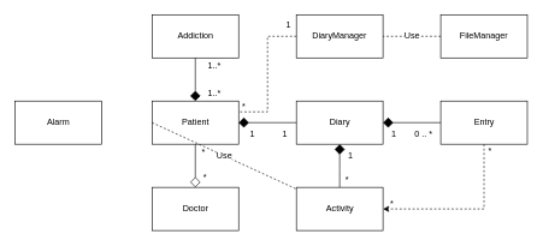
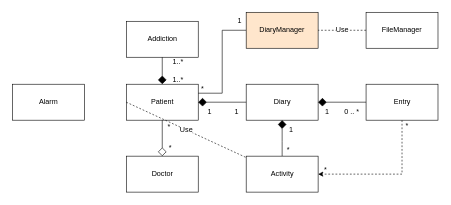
  <mxCell id="0" />
  <mxCell id="1" parent="0" />
  <mxCell id="2" value="Patient" style="html=1;" parent="1" vertex="1"><mxGeometry x="210" y="140" width="120" height="60" as="geometry" /></mxCell>
  <mxCell id="3" value="Diary" style="html=1;" parent="1" vertex="1"><mxGeometry x="410" y="140" width="120" height="60" as="geometry" /></mxCell>
  <mxCell id="4" style="edgeStyle=orthogonalEdgeStyle;rounded=0;orthogonalLoop=1;jettySize=auto;html=1;entryX=1;entryY=0.5;entryDx=0;entryDy=0;endArrow=classic;endFill=1;dashed=1;startArrow=none;startFill=0;" parent="1" source="5" target="26" edge="1"><mxGeometry relative="1" as="geometry"><Array as="points"><mxPoint x="670" y="290" /></Array></mxGeometry></mxCell>
  <mxCell id="5" value="Entry" style="html=1;" parent="1" vertex="1"><mxGeometry x="610" y="140" width="120" height="60" as="geometry" /></mxCell>
  <mxCell id="6" value="Doctor" style="html=1;" parent="1" vertex="1"><mxGeometry x="210" y="260" width="120" height="60" as="geometry" /></mxCell>
  <mxCell id="7" value="" style="endArrow=diamond;endFill=0;endSize=12;html=1;exitX=0.5;exitY=1;exitDx=0;exitDy=0;entryX=0.5;entryY=0;entryDx=0;entryDy=0;" parent="1" source="2" target="6" edge="1"><mxGeometry width="160" relative="1" as="geometry"><mxPoint x="200" y="400" as="sourcePoint" /><mxPoint x="330" y="280" as="targetPoint" /></mxGeometry></mxCell>
  <mxCell id="8" value="*" style="text;html=1;align=center;verticalAlign=middle;resizable=0;points=[];" parent="7" vertex="1" connectable="0"><mxGeometry x="-0.658" y="-1" relative="1" as="geometry"><mxPoint x="11" as="offset" /></mxGeometry></mxCell>
  <mxCell id="9" value="*" style="text;html=1;align=center;verticalAlign=middle;resizable=0;points=[];" parent="7" vertex="1" connectable="0"><mxGeometry x="0.397" relative="1" as="geometry"><mxPoint x="12" y="4" as="offset" /></mxGeometry></mxCell>
- <mxCell id="10" value="Addiction" style="html=1;" parent="1" vertex="1"><mxGeometry x="210" y="20" width="120" height="60" as="geometry" /></mxCell>
+ <mxCell id="10" value="Addiction" style="html=1;" parent="1" vertex="1"><mxGeometry x="210" y="35" width="120" height="60" as="geometry" /></mxCell>
  <mxCell id="11" value="" style="endArrow=diamond;endFill=1;endSize=12;html=1;entryX=0.5;entryY=0;entryDx=0;entryDy=0;exitX=0.5;exitY=1;exitDx=0;exitDy=0;" parent="1" source="10" target="2" edge="1"><mxGeometry width="160" relative="1" as="geometry"><mxPoint x="10" y="30" as="sourcePoint" /><mxPoint x="170" y="30" as="targetPoint" /></mxGeometry></mxCell>
  <mxCell id="12" value="1..*" style="text;html=1;align=center;verticalAlign=middle;resizable=0;points=[];" parent="11" vertex="1" connectable="0"><mxGeometry x="-0.576" relative="1" as="geometry"><mxPoint x="25" y="-2.57" as="offset" /></mxGeometry></mxCell>
  <mxCell id="13" value="1..*" style="text;html=1;align=center;verticalAlign=middle;resizable=0;points=[];" parent="11" vertex="1" connectable="0"><mxGeometry x="0.624" y="1" relative="1" as="geometry"><mxPoint x="24" as="offset" /></mxGeometry></mxCell>
  <mxCell id="14" value="" style="endArrow=none;html=1;edgeStyle=orthogonalEdgeStyle;exitX=1;exitY=0.5;exitDx=0;exitDy=0;entryX=0;entryY=0.5;entryDx=0;entryDy=0;startArrow=diamond;startFill=1;endSize=6;startSize=12;" parent="1" source="3" target="5" edge="1"><mxGeometry relative="1" as="geometry"><mxPoint x="540" y="230" as="sourcePoint" /><mxPoint x="630" y="210" as="targetPoint" /></mxGeometry></mxCell>
  <mxCell id="15" value="1" style="resizable=0;html=1;align=left;verticalAlign=bottom;labelBackgroundColor=#ffffff;fontSize=12;" parent="14" connectable="0" vertex="1"><mxGeometry x="-1" relative="1" as="geometry"><mxPoint x="10" y="25" as="offset" /></mxGeometry></mxCell>
  <mxCell id="16" value="0 .. *" style="resizable=0;html=1;align=right;verticalAlign=bottom;labelBackgroundColor=#ffffff;fontSize=12;" parent="14" connectable="0" vertex="1"><mxGeometry x="1" relative="1" as="geometry"><mxPoint x="-11" y="25" as="offset" /></mxGeometry></mxCell>
  <mxCell id="17" value="" style="endArrow=diamond;endFill=1;endSize=12;html=1;fontSize=12;entryX=1;entryY=0.5;entryDx=0;entryDy=0;exitX=0;exitY=0.5;exitDx=0;exitDy=0;" parent="1" source="3" target="2" edge="1"><mxGeometry width="160" relative="1" as="geometry"><mxPoint x="400" y="420" as="sourcePoint" /><mxPoint x="560" y="420" as="targetPoint" /></mxGeometry></mxCell>
  <mxCell id="18" value="1" style="text;html=1;align=center;verticalAlign=middle;resizable=0;points=[];fontSize=12;" parent="17" vertex="1" connectable="0"><mxGeometry x="0.511" y="1" relative="1" as="geometry"><mxPoint x="-2" y="14" as="offset" /></mxGeometry></mxCell>
  <mxCell id="19" value="1" style="text;html=1;align=center;verticalAlign=middle;resizable=0;points=[];fontSize=12;" parent="17" vertex="1" connectable="0"><mxGeometry x="-0.444" y="-1" relative="1" as="geometry"><mxPoint x="5" y="16" as="offset" /></mxGeometry></mxCell>
  <mxCell id="20" value="Alarm" style="html=1;fontSize=12;" parent="1" vertex="1"><mxGeometry x="20" y="140" width="120" height="60" as="geometry" /></mxCell>
  <mxCell id="21" value="Use" style="endArrow=none;endSize=12;dashed=1;html=1;fontSize=12;exitX=0;exitY=0.5;exitDx=0;exitDy=0;endFill=0;" parent="1" source="2" target="26" edge="1"><mxGeometry width="160" relative="1" as="geometry"><mxPoint x="50" y="310" as="sourcePoint" /><mxPoint x="210" y="310" as="targetPoint" /></mxGeometry></mxCell>
- <mxCell id="22" style="edgeStyle=orthogonalEdgeStyle;rounded=0;orthogonalLoop=1;jettySize=auto;html=1;entryX=1;entryY=0.25;entryDx=0;entryDy=0;endArrow=none;endFill=0;dashed=1;" parent="1" source="23" target="2" edge="1"><mxGeometry relative="1" as="geometry" /></mxCell>
- <mxCell id="23" value="DiaryManager" style="rounded=0;whiteSpace=wrap;html=1;" parent="1" vertex="1"><mxGeometry x="410" y="20" width="120" height="60" as="geometry" /></mxCell>
+ <mxCell id="22" style="edgeStyle=orthogonalEdgeStyle;rounded=0;orthogonalLoop=1;jettySize=auto;html=1;entryX=1;entryY=0.25;entryDx=0;entryDy=0;endArrow=none;endFill=0;" parent="1" source="23" target="2" edge="1"><mxGeometry relative="1" as="geometry" /></mxCell>
+ <mxCell id="23" value="DiaryManager" style="rounded=0;whiteSpace=wrap;html=1;fillColor=#ffe6cc;" parent="1" vertex="1"><mxGeometry x="410" y="20" width="120" height="60" as="geometry" /></mxCell>
  <mxCell id="24" value="FileManager" style="rounded=0;whiteSpace=wrap;html=1;" parent="1" vertex="1"><mxGeometry x="610" y="20" width="120" height="60" as="geometry" /></mxCell>
  <mxCell id="25" style="edgeStyle=orthogonalEdgeStyle;rounded=0;orthogonalLoop=1;jettySize=auto;html=1;startArrow=none;startFill=0;endArrow=diamond;endFill=1;exitX=0.5;exitY=0;exitDx=0;exitDy=0;exitPerimeter=0;endSize=12;" parent="1" source="26" edge="1"><mxGeometry relative="1" as="geometry"><mxPoint x="470" y="200" as="targetPoint" /></mxGeometry></mxCell>
  <mxCell id="26" value="Activity" style="html=1;" parent="1" vertex="1"><mxGeometry x="410" y="260" width="120" height="60" as="geometry" /></mxCell>
  <mxCell id="27" value="1" style="text;html=1;align=center;verticalAlign=middle;resizable=0;points=[];fontSize=12;" parent="1" vertex="1" connectable="0"><mxGeometry x="400" y="20" as="geometry"><mxPoint x="-2" y="14" as="offset" /></mxGeometry></mxCell>
  <mxCell id="28" value="*" style="text;html=1;align=center;verticalAlign=middle;resizable=0;points=[];" parent="1" vertex="1" connectable="0"><mxGeometry x="320" y="150" as="geometry"><mxPoint x="16" y="-4" as="offset" /></mxGeometry></mxCell>
  <mxCell id="29" value="Use" style="endArrow=none;endSize=12;dashed=1;html=1;fontSize=12;exitX=0;exitY=0.5;exitDx=0;exitDy=0;endFill=0;entryX=1;entryY=0.5;entryDx=0;entryDy=0;" parent="1" target="23" edge="1"><mxGeometry width="160" relative="1" as="geometry"><mxPoint x="610" y="50" as="sourcePoint" /><mxPoint x="520" y="50" as="targetPoint" /></mxGeometry></mxCell>
  <mxCell id="30" value="*" style="text;html=1;align=center;verticalAlign=middle;resizable=0;points=[];" parent="1" vertex="1" connectable="0"><mxGeometry x="350" y="150" as="geometry"><mxPoint x="327" y="59" as="offset" /></mxGeometry></mxCell>
  <mxCell id="31" value="1" style="resizable=0;html=1;align=left;verticalAlign=bottom;labelBackgroundColor=#ffffff;fontSize=12;" parent="1" connectable="0" vertex="1"><mxGeometry x="470" y="200" as="geometry"><mxPoint x="10" y="25" as="offset" /></mxGeometry></mxCell>
  <mxCell id="32" value="*" style="text;html=1;align=center;verticalAlign=middle;resizable=0;points=[];" parent="1" vertex="1" connectable="0"><mxGeometry x="530" y="260" as="geometry"><mxPoint x="11" y="22" as="offset" /></mxGeometry></mxCell>
  <mxCell id="33" value="*" style="text;html=1;align=center;verticalAlign=middle;resizable=0;points=[];autosize=1;" parent="1" vertex="1"><mxGeometry x="470" y="240" width="20" height="20" as="geometry" /></mxCell>
